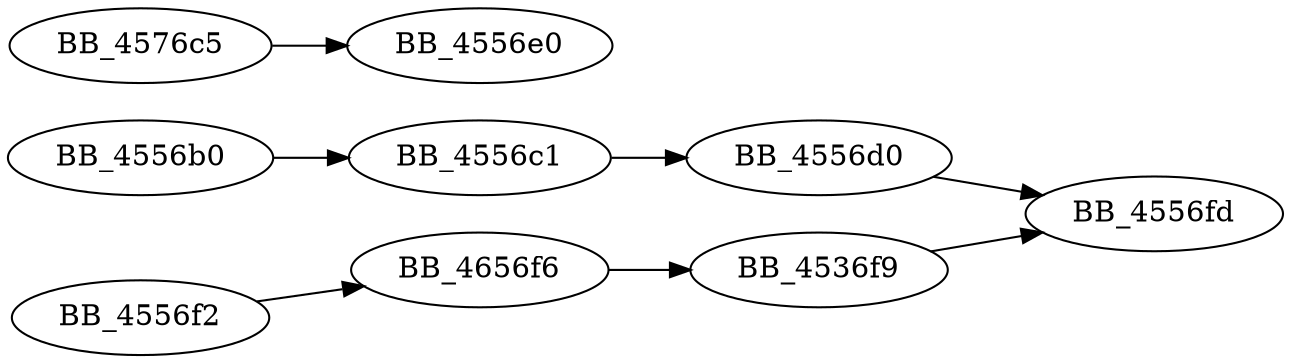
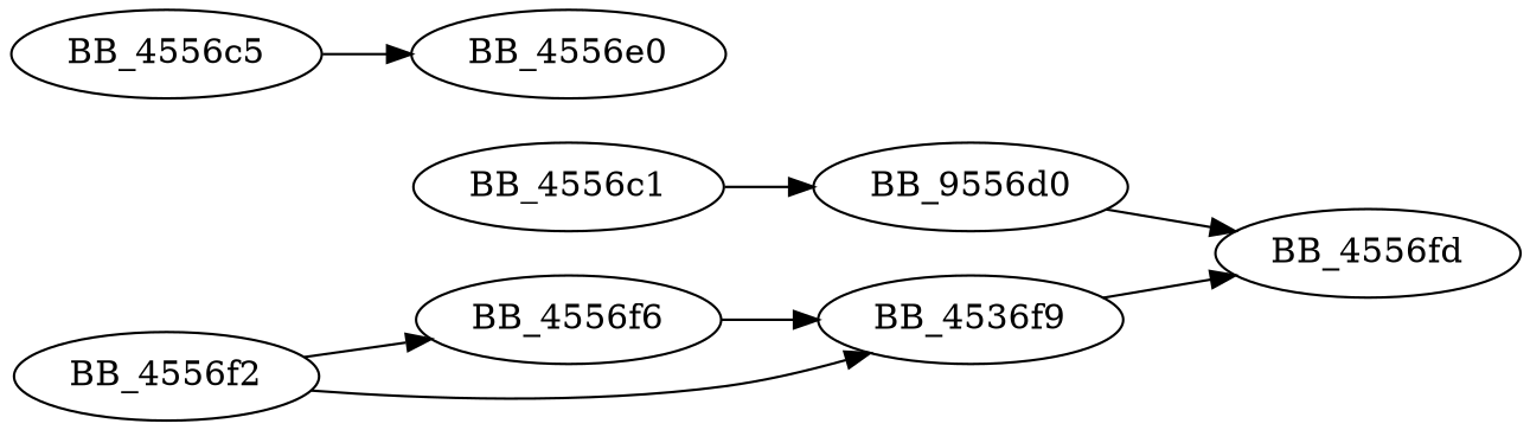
  digraph {
    rankdir=LR
-   BB_4556b0
    BB_4556c1
-   BB_4556d0
-   BB_4556c5 [label=BB_4576c5]
+   BB_4556d0 [label=BB_9556d0]
+   BB_4556c5
    BB_4556e0
    BB_4556fd
    BB_4556f2
-   BB_4556f6 [label=BB_4656f6]
+   BB_4556f6
    n9 [label=BB_4536f9]
-   BB_4556b0 -> BB_4556c1
    BB_4556c1 -> BB_4556d0
    BB_4556d0 -> BB_4556fd
    BB_4556c5 -> BB_4556e0
    BB_4556f2 -> BB_4556f6
+   BB_4556f2 -> n9
    BB_4556f6 -> n9
    n9 -> BB_4556fd
  }
